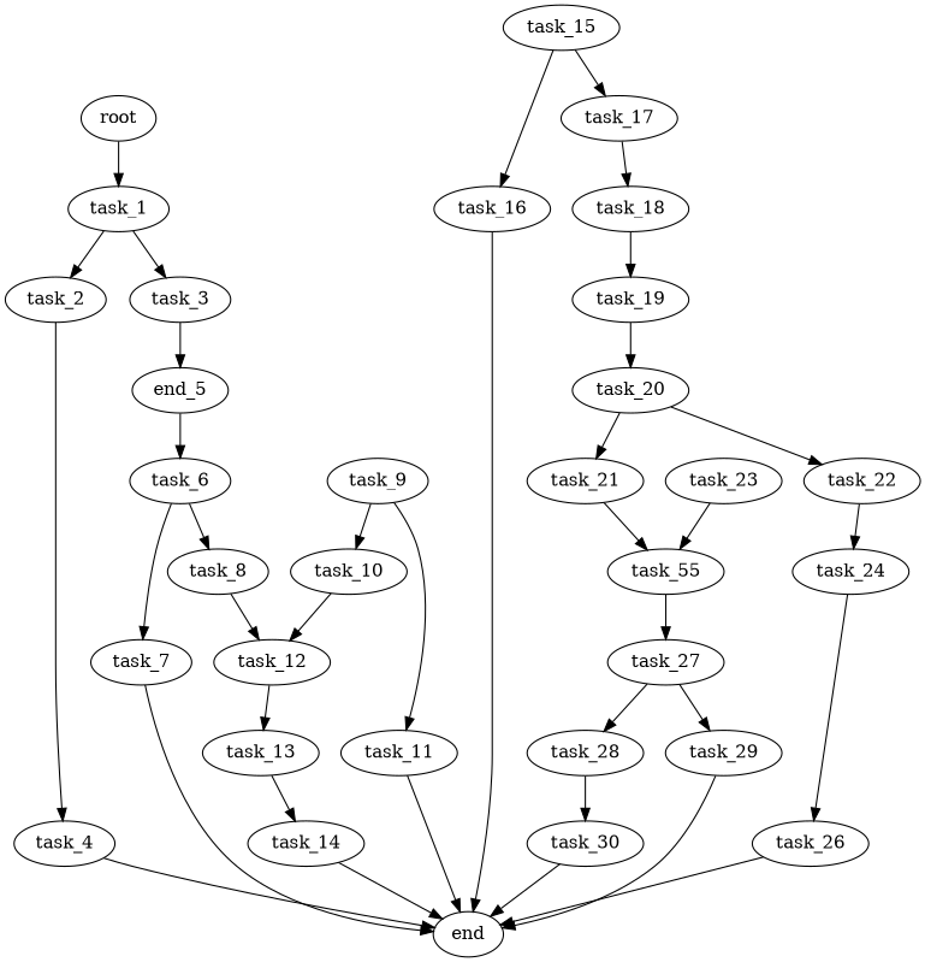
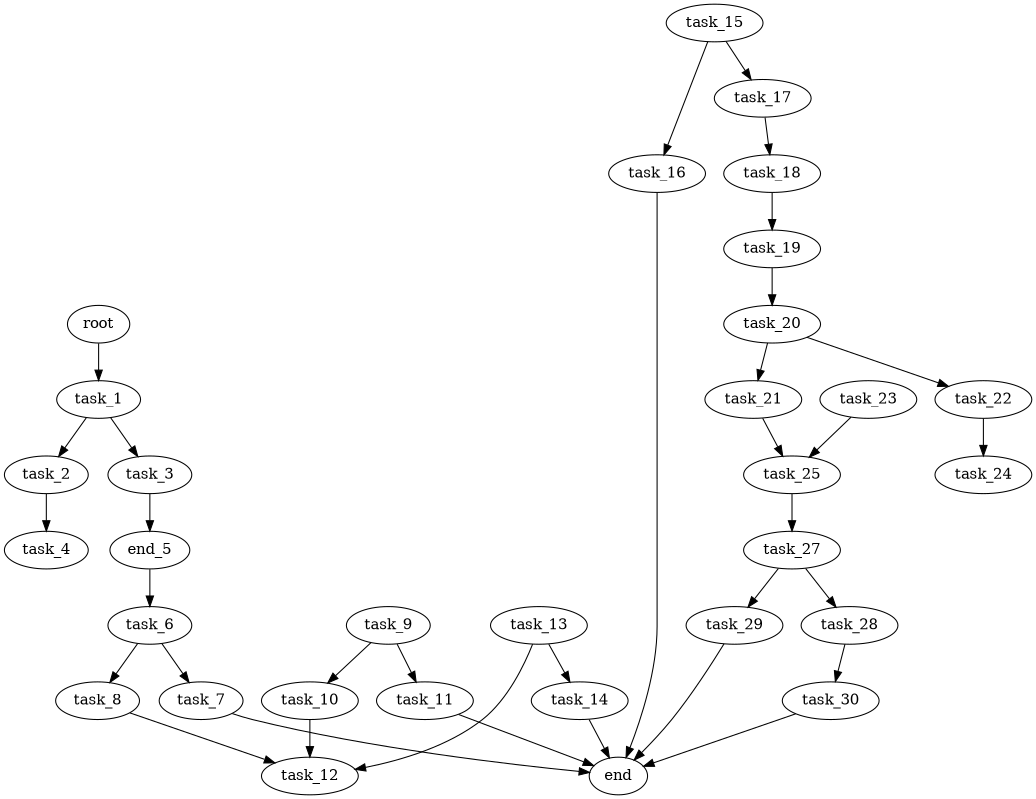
  digraph {
    root
    task_1
    task_2
    task_3
    task_4
    n6 [label=end_5]
    end
    task_6
    task_7
    task_8
    task_12
    task_9
    task_10
    task_11
    task_13
    task_14
    task_15
    task_16
    task_17
    task_18
    task_19
    task_20
    task_21
    task_22
-   task_25 [label=task_55]
+   task_25
    task_24
    task_23
-   task_26
    task_27
    task_28
    task_29
    task_30
    root -> task_1
    task_1 -> task_2
    task_1 -> task_3
    task_2 -> task_4
    task_3 -> n6
-   task_4 -> end
    n6 -> task_6
    task_6 -> task_7
    task_6 -> task_8
    task_7 -> end
    task_8 -> task_12
-   task_12 -> task_13
+   task_13 -> task_12
    task_9 -> task_10
    task_9 -> task_11
    task_10 -> task_12
    task_11 -> end
    task_13 -> task_14
    task_14 -> end
    task_15 -> task_16
    task_15 -> task_17
    task_16 -> end
    task_17 -> task_18
    task_18 -> task_19
    task_19 -> task_20
    task_20 -> task_21
    task_20 -> task_22
    task_21 -> task_25
    task_22 -> task_24
    task_25 -> task_27
-   task_24 -> task_26
    task_23 -> task_25
-   task_26 -> end
    task_27 -> task_28
    task_27 -> task_29
    task_28 -> task_30
    task_29 -> end
    task_30 -> end
  }
